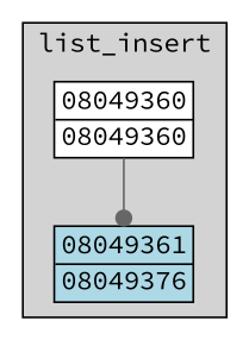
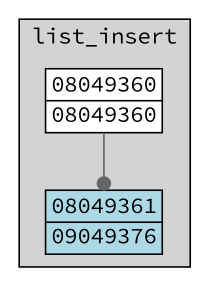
  digraph {
    fontname="Source Code Pro"
    node [margin=0 shape=none style="filled,solid" fontname="Source Code Pro"]
    n1 [fillcolor=white label=<<TABLE BORDER="1" CELLBORDER="0" CELLSPACING="0"><TR><TD>08049360</TD></TR><HR/><TR><TD>08049360</TD></TR></TABLE>>]
-   n2 [fillcolor=lightblue label=<<TABLE BORDER="1" CELLBORDER="0" CELLSPACING="0"><TR><TD>08049361</TD></TR><HR/><TR><TD>08049376</TD></TR></TABLE>>]
+   n2 [fillcolor=lightblue label=<<TABLE BORDER="1" CELLBORDER="0" CELLSPACING="0"><TR><TD>08049361</TD></TR><HR/><TR><TD>09049376</TD></TR></TABLE>>]
    subgraph cluster_1 {
      color=black
      fillcolor=lightgrey
      label=list_insert
      style="filled,solid"
      n1
      n2
    }
    n1 -> n2 [color=gray40 style=solid arrowhead=dot fontname="Source Code Pro"]
  }
